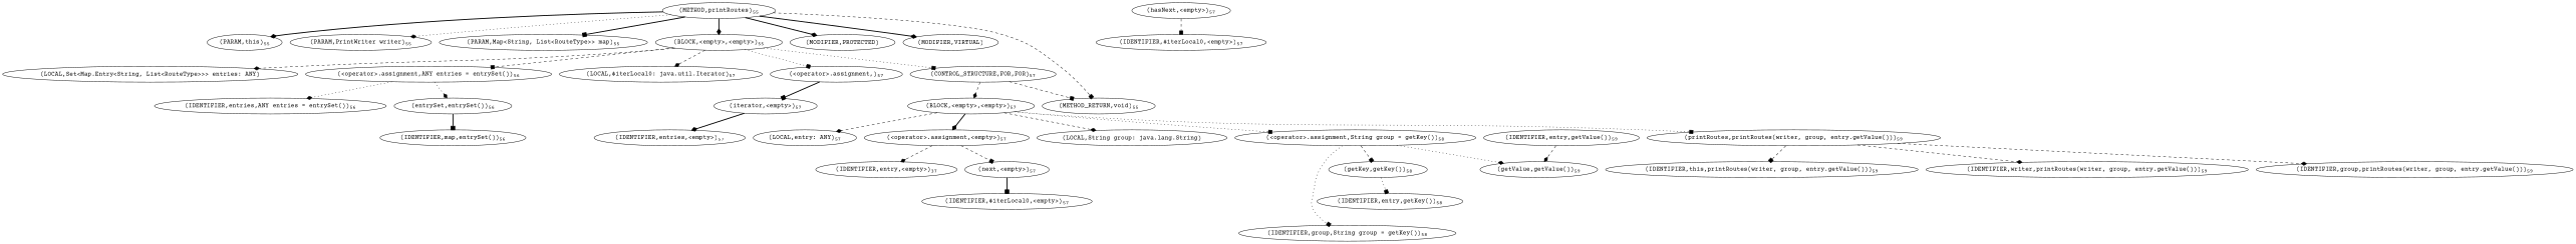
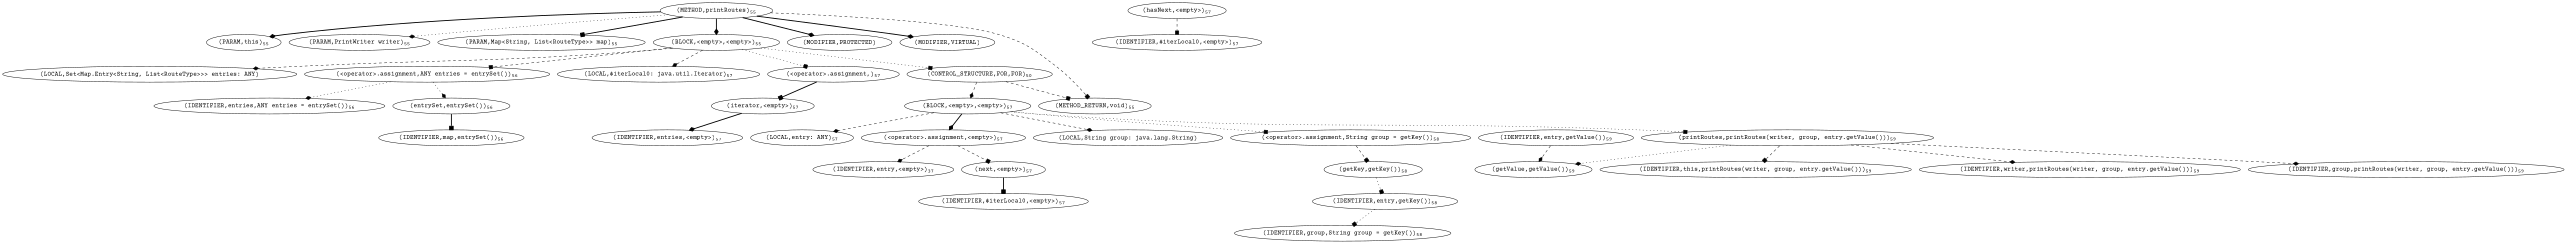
  digraph {
    fontname="Courier Prime"
    node [fontname="Courier Prime"]
    edge [arrowhead=diamond fontname="Courier Prime" style=dashed]
    n1 [label=<(METHOD,printRoutes)<SUB>55</SUB>>]
    n2 [label=<(PARAM,this)<SUB>55</SUB>>]
    n3 [label=<(PARAM,PrintWriter writer)<SUB>55</SUB>>]
    n4 [label=<(PARAM,Map&lt;String, List&lt;RouteType&gt;&gt; map)<SUB>55</SUB>>]
    n5 [label=<(BLOCK,&lt;empty&gt;,&lt;empty&gt;)<SUB>55</SUB>>]
    n6 [label=<(MODIFIER,PROTECTED)>]
    n7 [label=<(MODIFIER,VIRTUAL)>]
    n8 [label=<(METHOD_RETURN,void)<SUB>55</SUB>>]
    n9 [label=<(LOCAL,Set&lt;Map.Entry&lt;String, List&lt;RouteType&gt;&gt;&gt; entries: ANY)>]
    n10 [label=<(&lt;operator&gt;.assignment,ANY entries = entrySet())<SUB>56</SUB>>]
    n11 [label=<(LOCAL,$iterLocal0: java.util.Iterator)<SUB>57</SUB>>]
    n12 [label=<(&lt;operator&gt;.assignment,)<SUB>57</SUB>>]
-   n13 [label=<(CONTROL_STRUCTURE,FOR,FOR)<SUB>57</SUB>>]
+   n13 [label=<(CONTROL_STRUCTURE,FOR,FOR)<SUB>50</SUB>>]
    n14 [label=<(IDENTIFIER,entries,ANY entries = entrySet())<SUB>56</SUB>>]
    n15 [label=<(entrySet,entrySet())<SUB>56</SUB>>]
    n16 [label=<(iterator,&lt;empty&gt;)<SUB>57</SUB>>]
    n17 [label=<(BLOCK,&lt;empty&gt;,&lt;empty&gt;)<SUB>57</SUB>>]
    n18 [label=<(IDENTIFIER,map,entrySet())<SUB>56</SUB>>]
    n19 [label=<(IDENTIFIER,entries,&lt;empty&gt;)<SUB>57</SUB>>]
    n20 [label=<(hasNext,&lt;empty&gt;)<SUB>57</SUB>>]
    n21 [label=<(IDENTIFIER,$iterLocal0,&lt;empty&gt;)<SUB>57</SUB>>]
    n22 [label=<(LOCAL,entry: ANY)<SUB>57</SUB>>]
    n23 [label=<(&lt;operator&gt;.assignment,&lt;empty&gt;)<SUB>57</SUB>>]
    n24 [label=<(LOCAL,String group: java.lang.String)>]
    n25 [label=<(&lt;operator&gt;.assignment,String group = getKey())<SUB>58</SUB>>]
    n26 [label=<(printRoutes,printRoutes(writer, group, entry.getValue()))<SUB>59</SUB>>]
    n27 [label=<(IDENTIFIER,entry,&lt;empty&gt;)<SUB>37</SUB>>]
    n28 [label=<(next,&lt;empty&gt;)<SUB>57</SUB>>]
    n29 [label=<(IDENTIFIER,group,String group = getKey())<SUB>58</SUB>>]
    n30 [label=<(getKey,getKey())<SUB>58</SUB>>]
    n31 [label=<(IDENTIFIER,this,printRoutes(writer, group, entry.getValue()))<SUB>59</SUB>>]
    n32 [label=<(IDENTIFIER,writer,printRoutes(writer, group, entry.getValue()))<SUB>59</SUB>>]
    n33 [label=<(IDENTIFIER,group,printRoutes(writer, group, entry.getValue()))<SUB>59</SUB>>]
    n34 [label=<(getValue,getValue())<SUB>59</SUB>>]
    n35 [label=<(IDENTIFIER,$iterLocal0,&lt;empty&gt;)<SUB>57</SUB>>]
    n36 [label=<(IDENTIFIER,entry,getKey())<SUB>58</SUB>>]
    n37 [label=<(IDENTIFIER,entry,getValue())<SUB>59</SUB>>]
    n1 -> n2 [style=bold]
    n1 -> n3 [style=dotted]
    n1 -> n4 [arrowhead=box style=bold]
    n1 -> n5 [style=bold]
    n1 -> n6 [style=bold]
    n1 -> n7 [style=bold]
    n1 -> n8 [arrowhead=box]
    n5 -> n9
    n5 -> n10 [arrowhead=box]
    n5 -> n11
    n5 -> n12 [arrowhead=box style=dotted]
    n5 -> n13 [arrowhead=box style=dotted]
    n10 -> n14 [style=dotted]
    n10 -> n15 [style=dotted]
    n12 -> n16 [arrowhead=box style=bold]
    n13 -> n8 [arrowhead=box]
    n13 -> n17
    n15 -> n18 [arrowhead=box style=bold]
    n16 -> n19 [style=bold]
    n17 -> n22
    n17 -> n23 [style=bold]
    n17 -> n24
    n17 -> n25 [arrowhead=box style=dotted]
    n17 -> n26 [arrowhead=box style=dotted]
    n20 -> n21 [arrowhead=box]
    n23 -> n27
    n23 -> n28 [arrowhead=box]
-   n25 -> n29 [arrowhead=box style=dotted]
+   n36 -> n29 [arrowhead=box style=dotted]
    n25 -> n30 [arrowhead=box]
    n26 -> n31 [arrowhead=box]
    n26 -> n32
    n26 -> n33
-   n25 -> n34 [style=dotted]
+   n26 -> n34 [style=dotted]
    n28 -> n35 [arrowhead=box style=bold]
    n30 -> n36 [arrowhead=box style=dotted]
    n37 -> n34
  }
